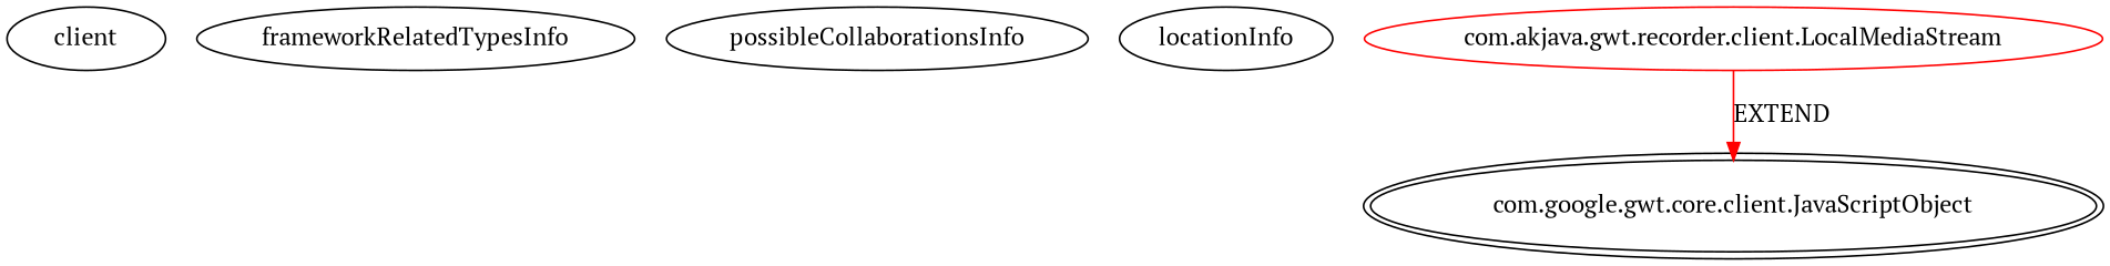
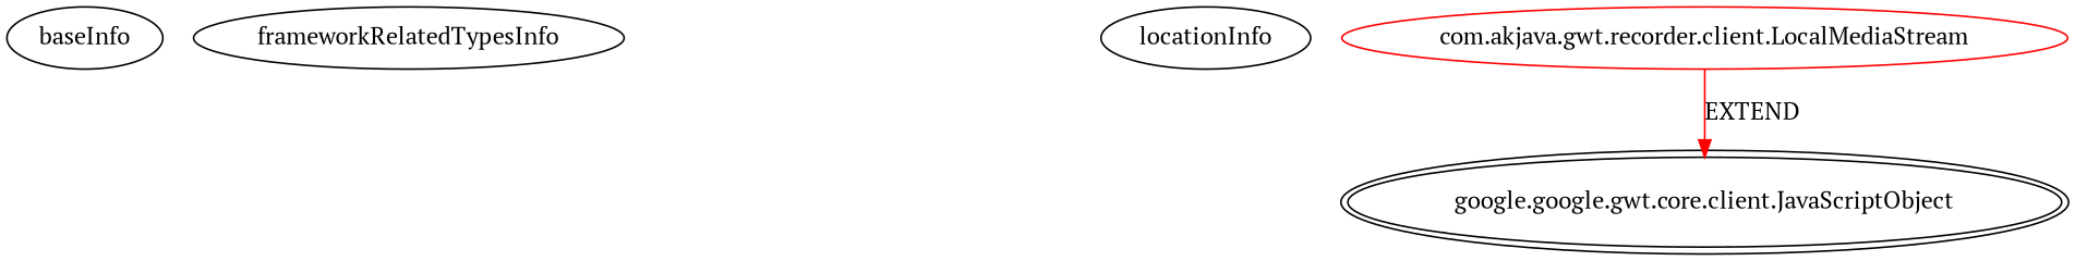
  digraph {
    fontname="PT Serif"
    node [fontname="PT Serif"]
-   baseInfo [category=extension_graph graphId=648 isAnonymous=false possibleRelation=false label=client]
+   baseInfo [category=extension_graph graphId=648 isAnonymous=false possibleRelation=false]
    frameworkRelatedTypesInfo [0="com.google.gwt.core.client.JavaScriptObject"]
-   possibleCollaborationsInfo
    locationInfo [contextSignature=LocalMediaStream filePath="/akjava-GWTRecorderjs/GWTRecorderjs-master/src/com/akjava/gwt/recorder/client/LocalMediaStream.java" graphId=648 projectName="akjava-GWTRecorderjs"]
    n5 [color=red isFrameworkType=false label="com.akjava.gwt.recorder.client.LocalMediaStream" vertexType=ROOT_CLIENT_CLASS_DECLARATION]
-   n6 [isFrameworkType=true label="com.google.gwt.core.client.JavaScriptObject" peripheries=2 vertexType=FRAMEWORK_CLASS_TYPE]
+   n6 [isFrameworkType=true label="google.google.gwt.core.client.JavaScriptObject" peripheries=2 vertexType=FRAMEWORK_CLASS_TYPE]
    n5 -> n6 [color=red label=EXTEND fontname="PT Serif"]
  }
